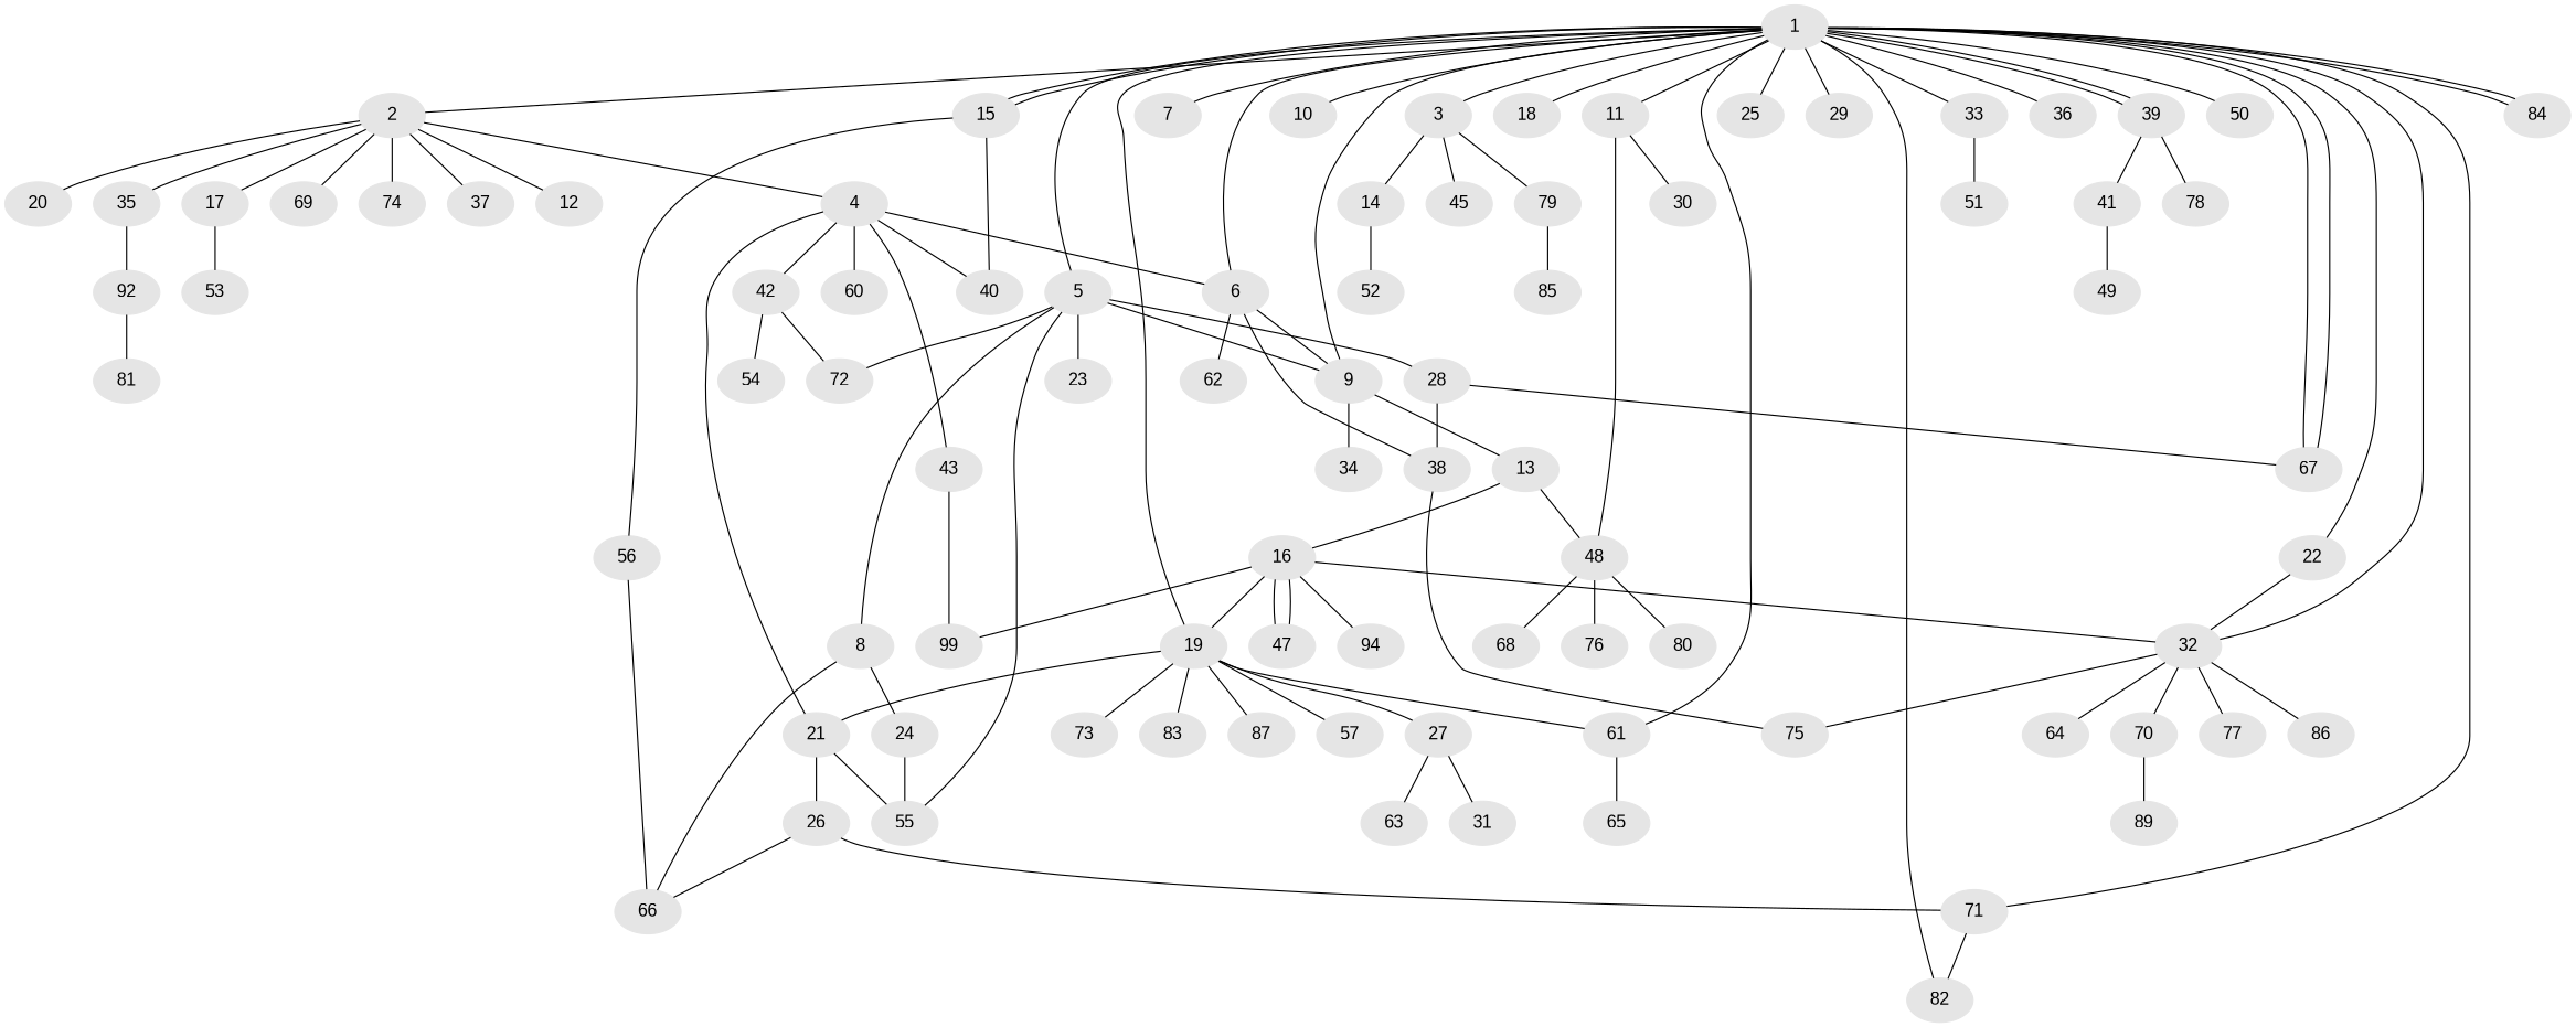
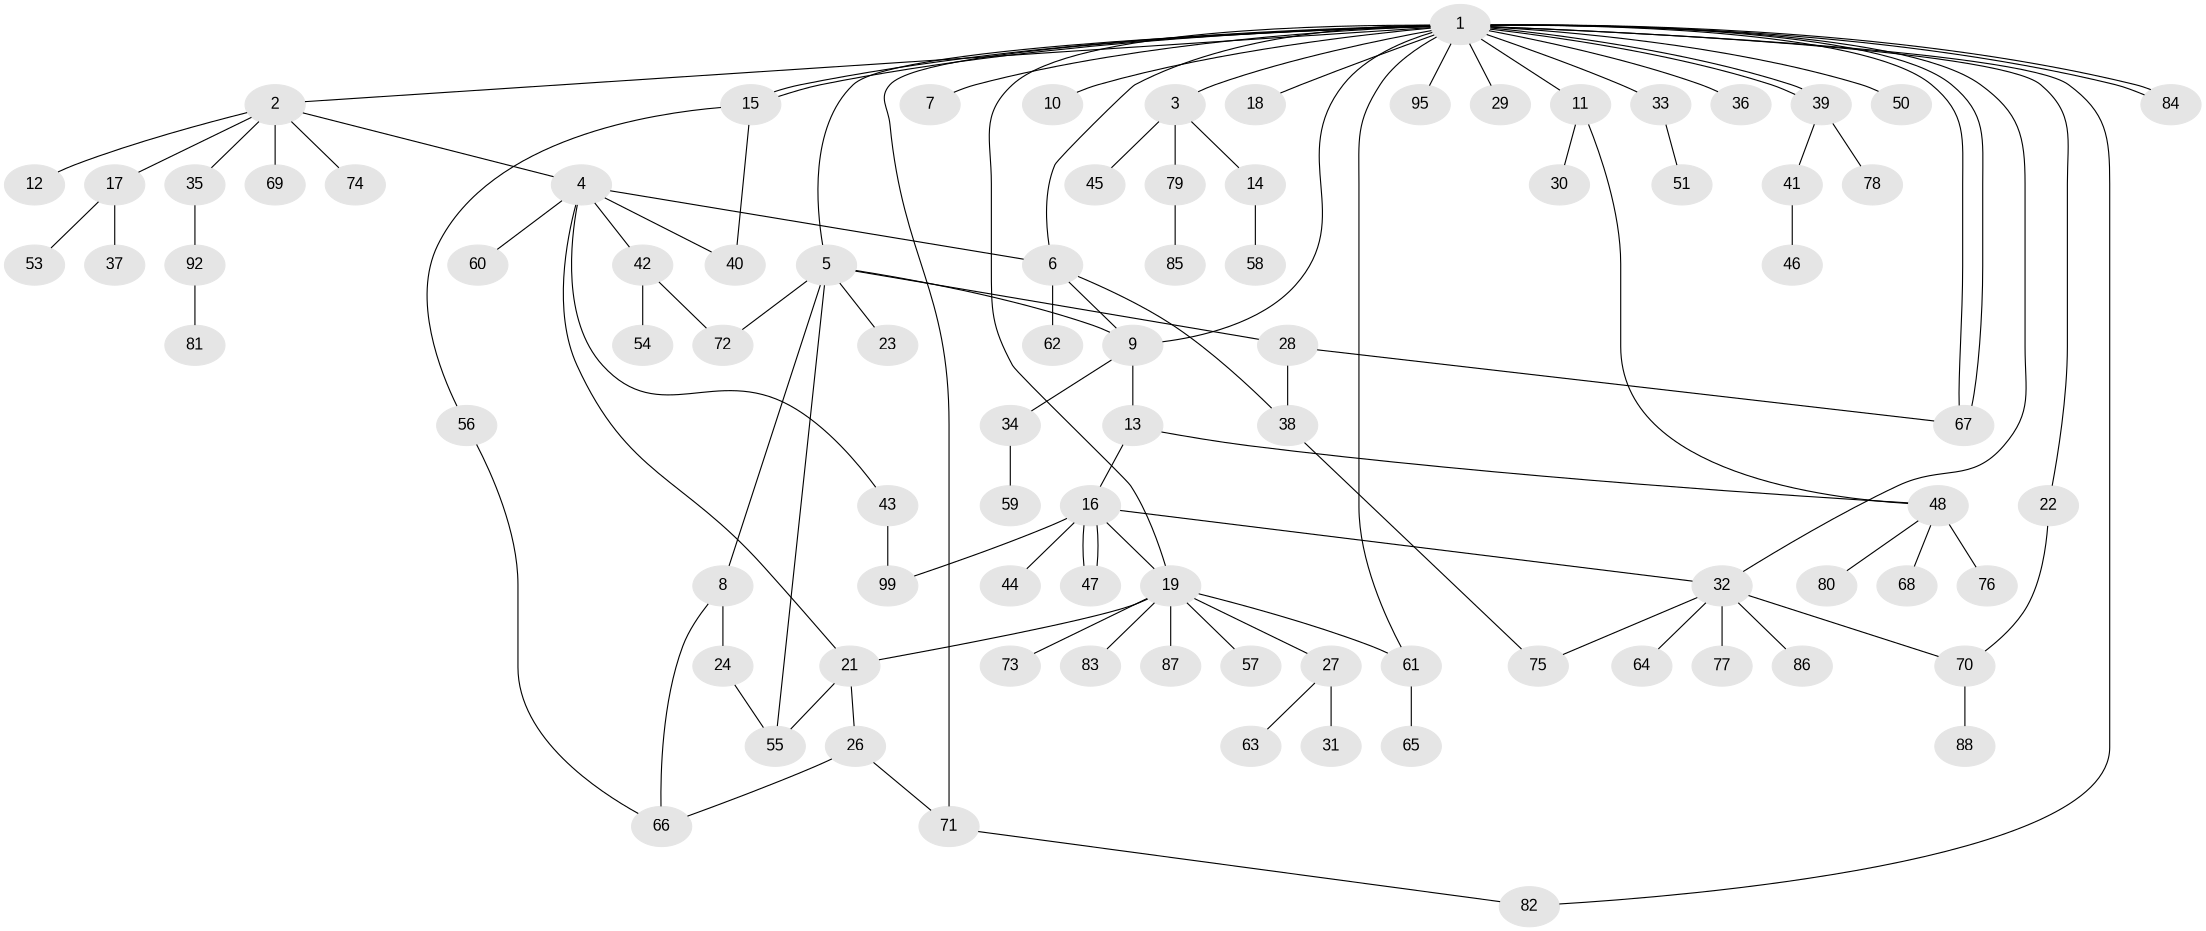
  graph {
    fontname="Liberation Sans"
    node [color=gray90 fontname="Liberation Sans" style=filled]
    edge [fontname="Liberation Sans"]
    1
    2
    3
    5
    6
    7
    9
    10
    11
    15
    18
    19
    22
-   25
+   25 [label=95]
    29
    32
    33
    36
    39
    50
    61
    67
    71
    82
    84
    4
    12
    17
-   20
    35
    69
    74
    14
    45
    79
    8
    23
    28
    55
    72
    38
    62
    13
    34
    30
    48
    40
    56
    21
    27
    57
    73
    83
    87
    64
    70
    77
    86
    75
    51
    41
    78
    65
    42
    43
    60
    37
    53
    n69 [label=92]
-   58 [label=52]
+   58
    85
    26
    54
    n74 [label=99]
    24
    66
    16
+   59
    68
    76
    80
-   44 [label=94]
+   44
    47
    31
    63
-   88 [label=89]
+   88
    81
-   46 [label=49]
+   46
    1 -- 2
    1 -- 3
    1 -- 5
    1 -- 6
    1 -- 7
    1 -- 9
    1 -- 10
    1 -- 11
    1 -- 15
    1 -- 15
    1 -- 18
    1 -- 19
    1 -- 22
    1 -- 25
    1 -- 29
    1 -- 32
    1 -- 33
    1 -- 36
    1 -- 39
    1 -- 39
    1 -- 50
    1 -- 61
    1 -- 67
    1 -- 67
    1 -- 71
    1 -- 82
    1 -- 84
    1 -- 84
    2 -- 4
    2 -- 12
    2 -- 17
-   2 -- 20
    2 -- 35
    2 -- 69
    2 -- 74
    3 -- 14
    3 -- 45
    3 -- 79
    5 -- 9
    5 -- 8
    5 -- 23
    5 -- 28
    5 -- 55
    5 -- 72
    6 -- 9
    6 -- 38
    6 -- 62
    9 -- 13
    9 -- 34
    11 -- 30
    11 -- 48
    15 -- 40
    15 -- 56
    19 -- 61
    19 -- 21
    19 -- 27
    19 -- 57
    19 -- 73
    19 -- 83
    19 -- 87
-   22 -- 32
+   22 -- 70
    32 -- 64
    32 -- 70
    32 -- 77
    32 -- 86
    32 -- 75
    33 -- 51
    39 -- 41
    39 -- 78
    61 -- 65
    71 -- 82
    4 -- 6
    4 -- 40
    4 -- 21
    4 -- 42
    4 -- 43
    4 -- 60
-   2 -- 37
+   17 -- 37
    17 -- 53
    35 -- n69
    14 -- 58
    79 -- 85
    8 -- 24
    8 -- 66
    28 -- 67
    28 -- 38
    38 -- 75
    13 -- 48
    13 -- 16
+   34 -- 59
    48 -- 68
    48 -- 76
    48 -- 80
    56 -- 66
    21 -- 55
    21 -- 26
    27 -- 31
    27 -- 63
    70 -- 88
    41 -- 46
    42 -- 72
    42 -- 54
    43 -- n74
    n69 -- 81
    26 -- 71
    26 -- 66
    24 -- 55
    16 -- 19
    16 -- 32
    16 -- n74
    16 -- 44
    16 -- 47
    16 -- 47
  }
